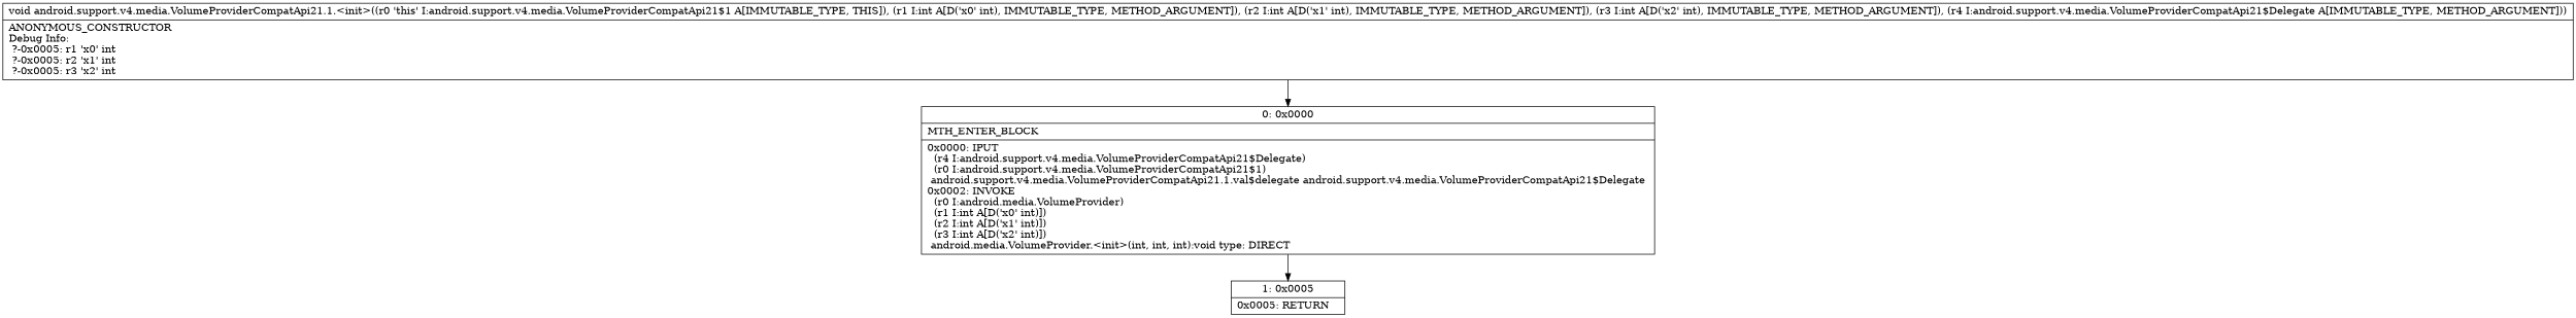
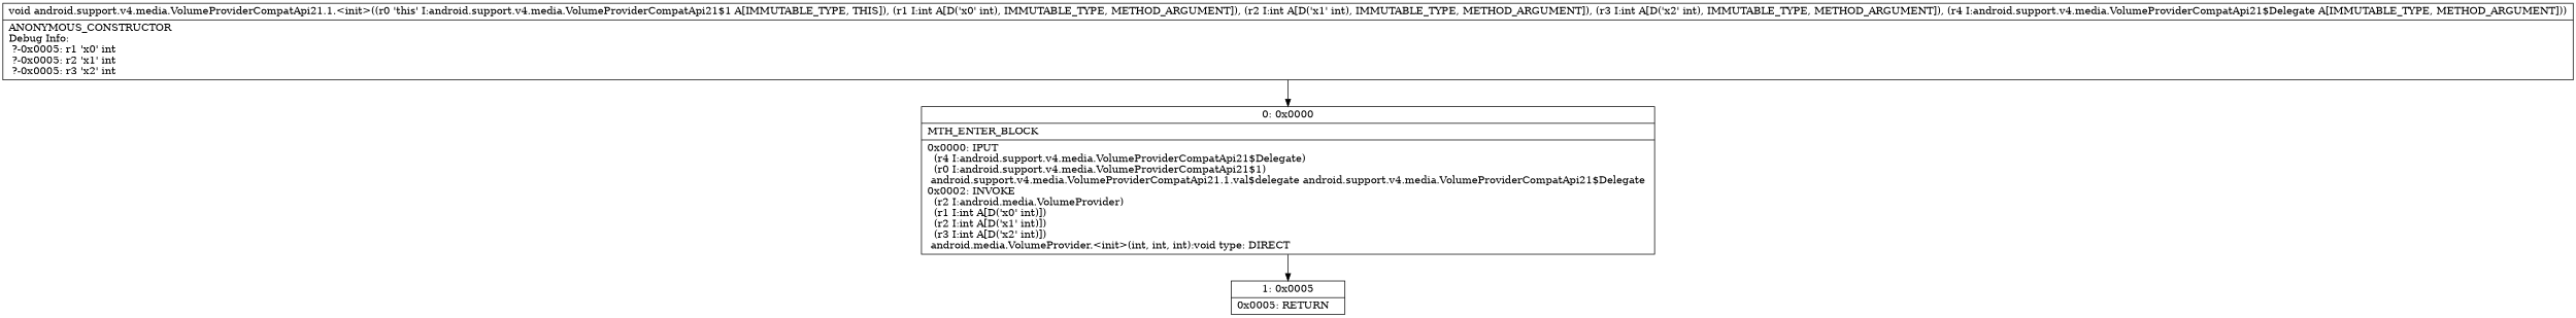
  digraph {
    node [shape=record]
-   n1 [label="{0\:\ 0x0000|MTH_ENTER_BLOCK\l|0x0000: IPUT  \l  (r4 I:android.support.v4.media.VolumeProviderCompatApi21$Delegate)\l  (r0 I:android.support.v4.media.VolumeProviderCompatApi21$1)\l android.support.v4.media.VolumeProviderCompatApi21.1.val$delegate android.support.v4.media.VolumeProviderCompatApi21$Delegate \l0x0002: INVOKE  \l  (r0 I:android.media.VolumeProvider)\l  (r1 I:int A[D('x0' int)])\l  (r2 I:int A[D('x1' int)])\l  (r3 I:int A[D('x2' int)])\l android.media.VolumeProvider.\<init\>(int, int, int):void type: DIRECT \l}"]
+   n1 [label="{0\:\ 0x0000|MTH_ENTER_BLOCK\l|0x0000: IPUT  \l  (r4 I:android.support.v4.media.VolumeProviderCompatApi21$Delegate)\l  (r0 I:android.support.v4.media.VolumeProviderCompatApi21$1)\l android.support.v4.media.VolumeProviderCompatApi21.1.val$delegate android.support.v4.media.VolumeProviderCompatApi21$Delegate \l0x0002: INVOKE  \l  (r2 I:android.media.VolumeProvider)\l  (r1 I:int A[D('x0' int)])\l  (r2 I:int A[D('x1' int)])\l  (r3 I:int A[D('x2' int)])\l android.media.VolumeProvider.\<init\>(int, int, int):void type: DIRECT \l}"]
    n2 [label="{1\:\ 0x0005|0x0005: RETURN   \l}"]
    n3 [label="{void android.support.v4.media.VolumeProviderCompatApi21.1.\<init\>((r0 'this' I:android.support.v4.media.VolumeProviderCompatApi21$1 A[IMMUTABLE_TYPE, THIS]), (r1 I:int A[D('x0' int), IMMUTABLE_TYPE, METHOD_ARGUMENT]), (r2 I:int A[D('x1' int), IMMUTABLE_TYPE, METHOD_ARGUMENT]), (r3 I:int A[D('x2' int), IMMUTABLE_TYPE, METHOD_ARGUMENT]), (r4 I:android.support.v4.media.VolumeProviderCompatApi21$Delegate A[IMMUTABLE_TYPE, METHOD_ARGUMENT]))  | ANONYMOUS_CONSTRUCTOR\lDebug Info:\l  ?\-0x0005: r1 'x0' int\l  ?\-0x0005: r2 'x1' int\l  ?\-0x0005: r3 'x2' int\l}"]
    n1 -> n2
    n3 -> n1
  }
